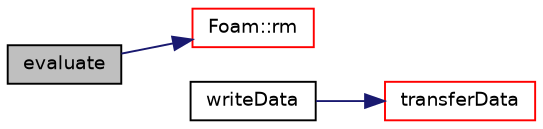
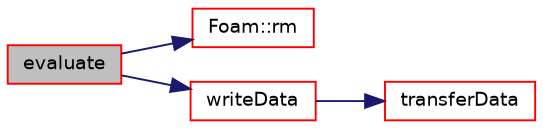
  digraph {
    rankdir=LR
    node [color=black fontname=Helvetica fontsize=10 shape=record]
    edge [color=midnightblue fontname=Helvetica fontsize=10 labelfontname=Helvetica labelfontsize=10 style=solid]
-   n1 [fillcolor=grey75 fontcolor=black height=0.2 label=evaluate style=filled width=0.4]
+   n1 [color=red fillcolor=grey75 fontcolor=black height=0.2 label=evaluate style=filled width=0.4]
    n2 [color=red height=0.2 label="Foam::rm" width=0.4]
-   n3 [height=0.2 label=writeData width=0.4]
+   n3 [color=red height=0.2 label=writeData width=0.4]
    n4 [color=red height=0.2 label=transferData width=0.4]
    n1 -> n2
+   n1 -> n3
    n3 -> n4
  }
